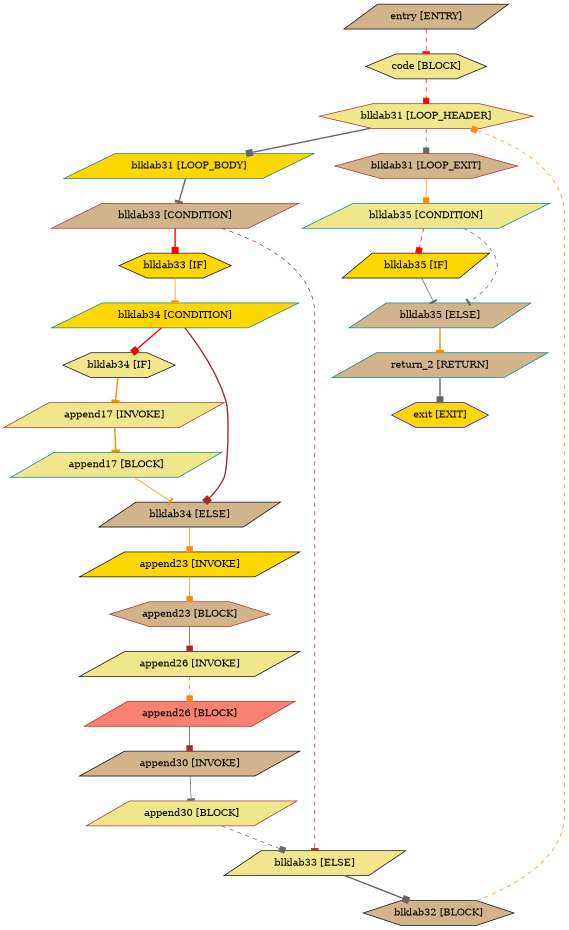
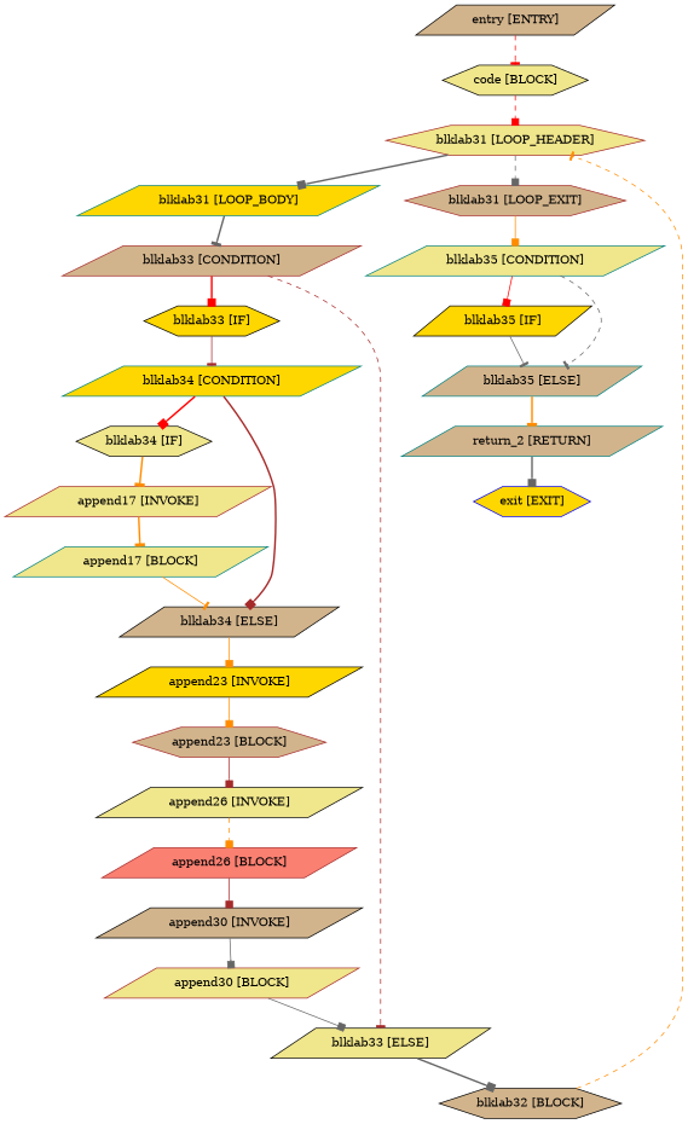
  digraph {
    node [color=black fillcolor=khaki shape=parallelogram style=filled]
    edge [arrowhead=box color=gray40 style=bold]
    "code [BLOCK]" [shape=hexagon]
    "entry [ENTRY]" [fillcolor=tan]
    "blklab31 [LOOP_HEADER]" [color=brown shape=hexagon]
    "blklab31 [LOOP_BODY]" [color=teal fillcolor=gold]
    "blklab31 [LOOP_EXIT]" [color=brown fillcolor=tan shape=hexagon]
    "blklab33 [CONDITION]" [color=brown fillcolor=tan]
    "blklab35 [CONDITION]" [color=teal]
    "blklab33 [IF]" [fillcolor=gold shape=hexagon]
    "blklab33 [ELSE]"
    "blklab35 [IF]" [fillcolor=gold]
    "blklab35 [ELSE]" [color=teal fillcolor=tan]
    "blklab34 [CONDITION]" [color=teal fillcolor=gold]
    "blklab32 [BLOCK]" [fillcolor=tan shape=hexagon]
    "blklab34 [IF]" [shape=hexagon]
    "blklab34 [ELSE]" [fillcolor=tan]
    "append17 [INVOKE]" [color=brown]
    "append23 [INVOKE]" [fillcolor=gold]
    "append17 [BLOCK]" [color=teal]
    "append23 [BLOCK]" [color=brown fillcolor=tan shape=hexagon]
    "append26 [INVOKE]"
    "append26 [BLOCK]" [color=brown fillcolor=salmon]
    "append30 [INVOKE]" [fillcolor=tan]
    "append30 [BLOCK]" [color=brown]
    "return_2 [RETURN]" [color=teal fillcolor=tan]
    "exit [EXIT]" [color=blue fillcolor=gold shape=hexagon]
    "code [BLOCK]" -> "blklab31 [LOOP_HEADER]" [color=red style=dashed]
    "entry [ENTRY]" -> "code [BLOCK]" [arrowhead=tee color=red style=dashed]
    "blklab31 [LOOP_HEADER]" -> "blklab31 [LOOP_BODY]"
    "blklab31 [LOOP_HEADER]" -> "blklab31 [LOOP_EXIT]" [style=dashed]
    "blklab31 [LOOP_BODY]" -> "blklab33 [CONDITION]" [arrowhead=tee]
    "blklab31 [LOOP_EXIT]" -> "blklab35 [CONDITION]" [color=darkorange style=solid]
    "blklab33 [CONDITION]" -> "blklab33 [IF]" [color=red]
    "blklab33 [CONDITION]" -> "blklab33 [ELSE]" [arrowhead=tee color=brown style=dashed]
-   "blklab35 [CONDITION]" -> "blklab35 [IF]" [color=red style=dashed]
+   "blklab35 [CONDITION]" -> "blklab35 [IF]" [color=red style=solid]
    "blklab35 [CONDITION]" -> "blklab35 [ELSE]" [arrowhead=tee style=dashed]
-   "blklab33 [IF]" -> "blklab34 [CONDITION]" [arrowhead=tee color=darkorange style=solid]
+   "blklab33 [IF]" -> "blklab34 [CONDITION]" [arrowhead=tee color=brown style=solid]
    "blklab33 [ELSE]" -> "blklab32 [BLOCK]"
    "blklab35 [IF]" -> "blklab35 [ELSE]" [arrowhead=tee style=solid]
    "blklab35 [ELSE]" -> "return_2 [RETURN]" [arrowhead=tee color=darkorange]
    "blklab34 [CONDITION]" -> "blklab34 [IF]" [color=red]
    "blklab34 [CONDITION]" -> "blklab34 [ELSE]" [color=brown]
-   "blklab32 [BLOCK]" -> "blklab31 [LOOP_HEADER]" [color=darkorange style=dashed]
+   "blklab32 [BLOCK]" -> "blklab31 [LOOP_HEADER]" [arrowhead=tee color=darkorange style=dashed]
    "blklab34 [IF]" -> "append17 [INVOKE]" [arrowhead=tee color=darkorange]
    "blklab34 [ELSE]" -> "append23 [INVOKE]" [color=darkorange style=solid]
    "append17 [INVOKE]" -> "append17 [BLOCK]" [arrowhead=tee color=darkorange]
    "append23 [INVOKE]" -> "append23 [BLOCK]" [color=darkorange style=solid]
    "append17 [BLOCK]" -> "blklab34 [ELSE]" [arrowhead=tee color=darkorange style=solid]
    "append23 [BLOCK]" -> "append26 [INVOKE]" [color=brown style=solid]
    "append26 [INVOKE]" -> "append26 [BLOCK]" [color=darkorange style=dashed]
    "append26 [BLOCK]" -> "append30 [INVOKE]" [color=brown style=solid]
-   "append30 [INVOKE]" -> "append30 [BLOCK]" [arrowhead=tee style=solid]
-   "append30 [BLOCK]" -> "blklab33 [ELSE]" [style=dashed]
+   "append30 [INVOKE]" -> "append30 [BLOCK]" [style=solid]
+   "append30 [BLOCK]" -> "blklab33 [ELSE]" [style=solid]
    "return_2 [RETURN]" -> "exit [EXIT]"
  }
